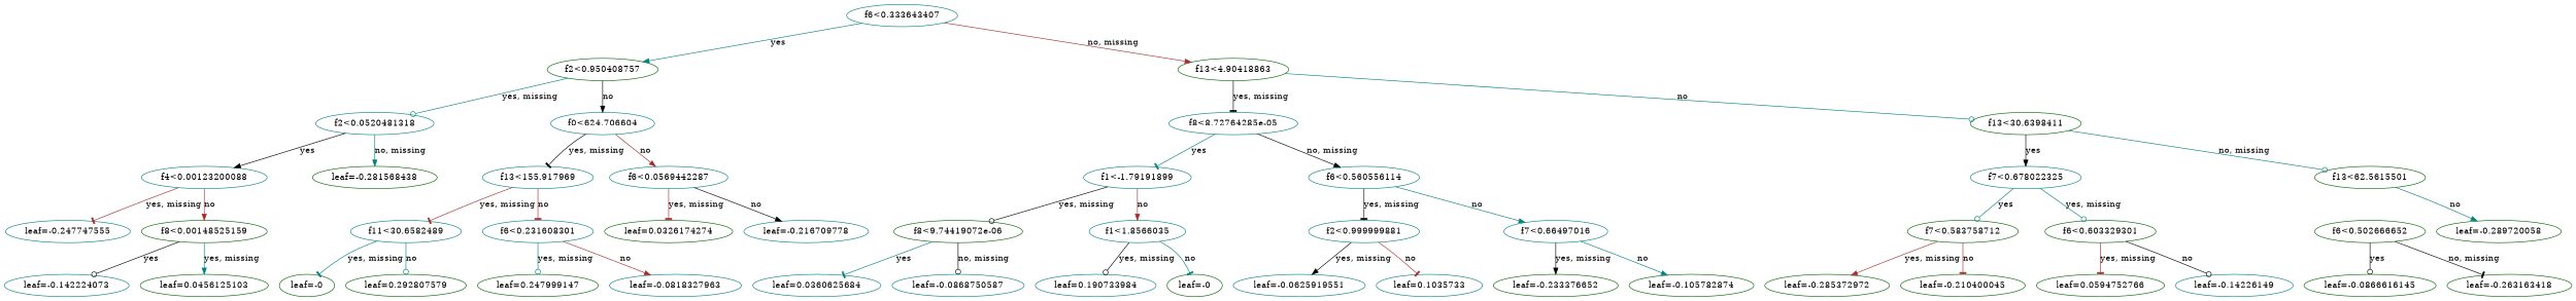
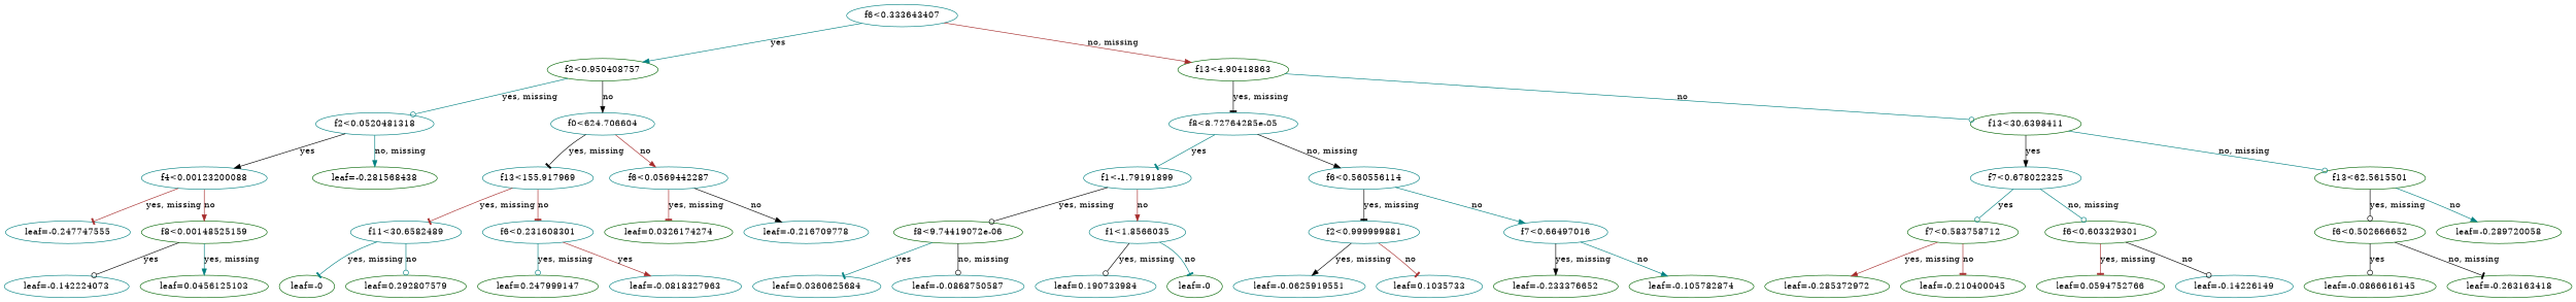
  digraph {
    rankdir=UT
    node [color=teal]
    edge [arrowhead=normal color=black]
    n1 [label="f6<0.333643407"]
    n2 [color=darkgreen label="f2<0.950408757"]
    n3 [color=darkgreen label="f13<4.90418863"]
    n4 [label="f2<0.0520481318"]
    n5 [label="f0<624.706604"]
    n6 [label="f8<8.72764285e-05"]
    n7 [color=darkgreen label="f13<30.6398411"]
    n8 [label="f4<0.00123200088"]
    n9 [color=darkgreen label="leaf=-0.281568438"]
    n10 [label="f13<155.917969"]
    n11 [label="f6<0.0569442287"]
    n12 [label="f1<-1.79191899"]
    n13 [label="f6<0.560556114"]
    n14 [label="f7<0.678022325"]
    n15 [color=darkgreen label="f13<62.5615501"]
    n16 [label="leaf=-0.247747555"]
    n17 [color=darkgreen label="f8<0.00148525159"]
    n18 [label="f11<30.6582489"]
    n19 [label="f6<0.231608301"]
    n20 [color=darkgreen label="leaf=0.0326174274"]
    n21 [label="leaf=-0.216709778"]
    n22 [label="leaf=-0.142224073"]
    n23 [color=darkgreen label="leaf=0.0456125103"]
    n24 [color=darkgreen label="leaf=-0"]
    n25 [color=darkgreen label="leaf=0.292807579"]
    n26 [color=darkgreen label="leaf=0.247999147"]
    n27 [label="leaf=-0.0818327963"]
    n28 [color=darkgreen label="f8<9.74419072e-06"]
    n29 [label="f1<1.8566035"]
    n30 [label="f2<0.999999881"]
    n31 [label="f7<0.66497016"]
    n32 [color=darkgreen label="f7<0.583758712"]
    n33 [color=darkgreen label="f6<0.603329301"]
    n34 [color=darkgreen label="f6<0.502666652"]
    n35 [color=darkgreen label="leaf=-0.289720058"]
    n36 [label="leaf=0.0360625684"]
    n37 [label="leaf=-0.0868750587"]
    n38 [label="leaf=0.190733984"]
    n39 [color=darkgreen label="leaf=-0"]
    n40 [label="leaf=-0.0625919551"]
    n41 [label="leaf=0.1035733"]
    n42 [color=darkgreen label="leaf=-0.233376652"]
    n43 [color=darkgreen label="leaf=-0.105782874"]
    n44 [color=darkgreen label="leaf=-0.285372972"]
    n45 [color=darkgreen label="leaf=-0.210400045"]
    n46 [color=darkgreen label="leaf=0.0594752766"]
    n47 [label="leaf=-0.14226149"]
    n48 [color=darkgreen label="leaf=-0.0866616145"]
    n49 [color=darkgreen label="leaf=-0.263163418"]
    n1 -> n2 [color=teal label=yes]
    n1 -> n3 [color=brown label="no, missing"]
    n2 -> n4 [arrowhead=odot color=teal label="yes, missing"]
    n2 -> n5 [label=no]
    n3 -> n6 [arrowhead=tee label="yes, missing"]
    n3 -> n7 [arrowhead=odot color=teal label=no]
    n4 -> n8 [label=yes]
    n4 -> n9 [color=teal label="no, missing"]
    n5 -> n10 [arrowhead=tee label="yes, missing"]
    n5 -> n11 [color=brown label=no]
    n6 -> n12 [arrowhead=tee color=teal label=yes]
    n6 -> n13 [label="no, missing"]
    n7 -> n14 [label=yes]
    n7 -> n15 [arrowhead=odot color=teal label="no, missing"]
    n8 -> n16 [arrowhead=tee color=brown label="yes, missing"]
    n8 -> n17 [color=brown label=no]
    n10 -> n18 [arrowhead=tee color=brown label="yes, missing"]
    n10 -> n19 [arrowhead=tee color=brown label=no]
    n11 -> n20 [arrowhead=tee color=brown label="yes, missing"]
    n11 -> n21 [label=no]
    n12 -> n28 [arrowhead=odot label="yes, missing"]
    n12 -> n29 [color=brown label=no]
    n13 -> n30 [arrowhead=tee label="yes, missing"]
    n13 -> n31 [color=teal label=no]
    n14 -> n32 [arrowhead=odot color=teal label=yes]
-   n14 -> n33 [arrowhead=odot color=teal label="yes, missing"]
+   n14 -> n33 [arrowhead=odot color=teal label="no, missing"]
+   n15 -> n34 [arrowhead=odot label="yes, missing"]
    n15 -> n35 [color=teal label=no]
    n17 -> n22 [arrowhead=odot label=yes]
    n17 -> n23 [color=teal label="yes, missing"]
    n18 -> n24 [arrowhead=tee color=teal label="yes, missing"]
    n18 -> n25 [arrowhead=odot color=teal label=no]
    n19 -> n26 [arrowhead=odot color=teal label="yes, missing"]
-   n19 -> n27 [color=brown label=no]
+   n19 -> n27 [color=brown label=yes]
    n28 -> n36 [arrowhead=tee color=teal label=yes]
    n28 -> n37 [arrowhead=odot label="no, missing"]
    n29 -> n38 [arrowhead=odot label="yes, missing"]
    n29 -> n39 [arrowhead=tee color=teal label=no]
    n30 -> n40 [label="yes, missing"]
    n30 -> n41 [arrowhead=tee color=brown label=no]
    n31 -> n42 [label="yes, missing"]
    n31 -> n43 [color=teal label=no]
    n32 -> n44 [color=brown label="yes, missing"]
    n32 -> n45 [arrowhead=tee color=brown label=no]
    n33 -> n46 [arrowhead=tee color=brown label="yes, missing"]
    n33 -> n47 [arrowhead=odot label=no]
    n34 -> n48 [arrowhead=odot label=yes]
    n34 -> n49 [arrowhead=tee label="no, missing"]
  }
